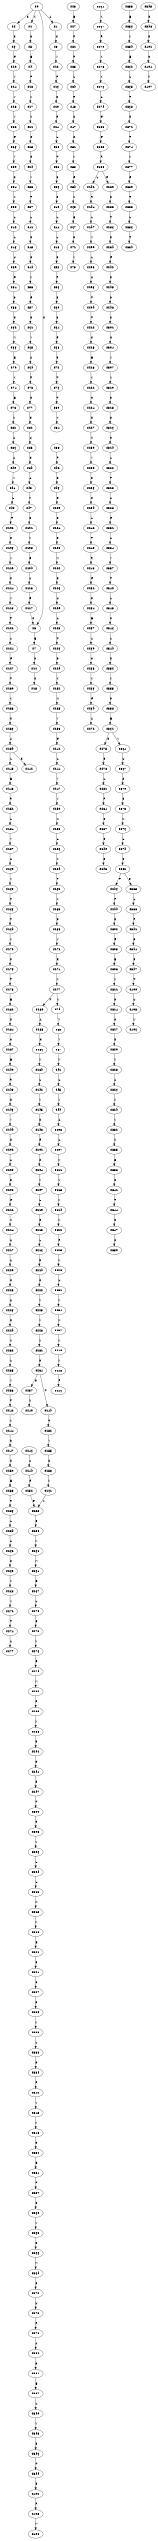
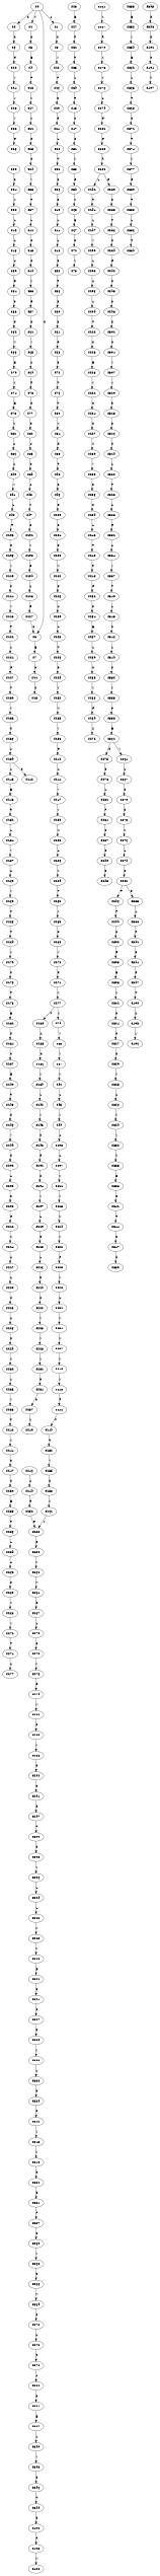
  strict digraph {
    fontname="DejaVu Sans Mono"
    node [fontname="DejaVu Sans Mono"]
    edge [fontname="DejaVu Sans Mono"]
    S0
    S1
    S2
    S3
    S4
    S5
    S6
    S7
    S8
    S9
    S10
    S11
    S12
    S13
    S14
    S15
    S16
    S17
    S18
    S20
    S21
    S22
    S24
    S25
    S26
    S23
    S27
    S28
    S29
    S30
    S31
    S32
    S33
    S34
    S35
    S36
    S37
    S38
    S39
    S40
    S41
    S42
    S43
    S44
    S45
    S46
    S47
    S48
    S49
    S50
    S51
    S52
    S53
    S54
    S55
    S56
    S57
    S58
    S59
    S60
    S61
    S62
    S63
    S64
    S65
    S66
    S67
    S68
    S69
    S70
    S71
    S72
    S73
    S74
    S75
    S76
    S77
    S78
    S80
    S81
    S82
    S79
    S83
    S84
    S85
    S86
    S87
    S88
    S89
    S90
    S91
    S92
    S93
    S94
    S95
    S96
    S97
    S98
    S99
    S100
    S101
    S102
    S103
    S104
    S105
    S106
    S107
    S108
    S109
    S110
    S111
    S112
    S113
    S114
    S115
    S116
    S117
    S118
    S119
    S120
    S121
    S122
    S123
    S124
    S125
    S126
    S127
    S128
    S129
    S130
    S131
    S132
    S133
    S134
    S135
    S136
    S137
    S138
    S139
    S140
    S141
    S142
    S145
    S143
    S144
    S146
    S147
    S148
    S149
    S150
    S151
    S152
    S153
    S154
    S155
    S156
    S157
    S158
    S159
    S160
    S161
    S162
    S163
    S255
    S165
    S166
    S164
    S167
    S168
    S169
    S170
    S171
    S172
    S173
    S174
    S175
    S176
    S177
    S178
    S179
    S180
    S181
    S182
    S183
    S184
    S185
    S186
    S187
    S188
    S189
    S190
    S191
    S280
    S192
    S193
    S194
    S195
    S196
    S197
    S198
    S199
    S200
    S201
    S202
    S203
    S204
    S205
    S206
    S207
    S208
    S209
    S210
    S211
    S212
    S213
    S214
    S215
    S216
    S217
    S218
    S219
    S220
    S221
    S222
    S223
    S224
    S225
    S226
    S227
    S228
    S229
    S230
    S231
    S232
    S233
    S234
    S235
    S236
    S237
    S238
    S239
    S240
    S241
    S242
    S244
    S245
    S247
    S248
    S246
    S249
    S250
    S251
    S252
    S253
    S254
    S256
    S257
    S258
    S259
    S260
    S261
    S262
    S263
    S264
    S265
    S266
    S267
    S268
    S269
    S270
    S271
    S272
    S273
    S274
    S276
    S277
    S275
    S278
    S279
    S281
    S282
    S283
    S284
    S285
    S286
    S287
    S288
    S289
    S290
    S291
    S292
    S293
    S294
    S295
    S297
    S298
    S296
    S299
    S300
    S301
    S302
    S303
    S304
    S305
    S306
    S307
    S308
    S309
    S310
    S311
    S312
    S313
    S314
    S315
    S316
    S317
    S318
    S319
    S320
    S321
    S322
    S323
    S324
    S325
    S326
    S327
    S328
    S329
    S330
    S331
    S332
    S333
    S334
    S335
    S336
    S337
    S338
    S339
    S340
    S341
    S342
    S343
    S344
    S345
    S346
    S347
    S348
    S349
    S350
    S351
    S352
    S354
    S355
    S353
    S356
    S357
    S358
    S359
    S360
    S361
    S362
    S363
    S364
    S365
    S366
    S367
    S368
    S369
    S370
    S371
    S372
    S373
    S374
    S375
    S376
    S377
    S378
    S379
    S380
    S381
    S382
    S383
    S384
    S385
    S386
    S387
    S388
    S389
    S390
    S391
    S393
    S394
    S396
    S397
    S395
    S398
    S399
    S400
    S401
    S402
    S403
    S404
    S405
    S406
    S407
    S408
    S0 -> S1 [label=K]
    S0 -> S2 [label=S]
    S0 -> S3 [label=C]
    S0 -> S4 [label=A]
    S1 -> S5 [label=D]
    S2 -> S6 [label=S]
    S3 -> S7 [label=E]
    S4 -> S8 [label=S]
    S5 -> S9 [label=E]
    S6 -> S10 [label=G]
    S7 -> S11 [label=D]
    S8 -> S12 [label=V]
    S9 -> S13 [label=P]
    S10 -> S14 [label=V]
    S11 -> S15 [label=S]
    S12 -> S16 [label=P]
    S13 -> S17 [label=K]
    S14 -> S18 [label=V]
    S16 -> S20 [label=I]
    S17 -> S21 [label=N]
    S18 -> S22 [label=V]
    S20 -> S24 [label=G]
    S21 -> S25 [label=F]
    S22 -> S26 [label=G]
    S24 -> S28 [label=L]
    S25 -> S29 [label=C]
-   S26 -> S30 [label=Y]
    S23 -> S27 [label=E]
    S27 -> S31 [label=R]
    S28 -> S32 [label=T]
    S29 -> S33 [label=Y]
    S30 -> S34 [label=S]
    S31 -> S35 [label=R]
    S32 -> S36 [label=S]
    S33 -> S37 [label=T]
    S34 -> S38 [label=K]
    S35 -> S39 [label=L]
    S36 -> S40 [label=S]
    S37 -> S41 [label=L]
    S38 -> S42 [label=L]
    S39 -> S43 [label=R]
    S40 -> S44 [label=L]
    S41 -> S45 [label=C]
    S42 -> S46 [label=L]
    S43 -> S47 [label=S]
    S44 -> S48 [label=L]
    S45 -> S49 [label=C]
    S46 -> S50 [label=H]
    S47 -> S51 [label=I]
    S48 -> S52 [label=S]
    S49 -> S53 [label=K]
    S50 -> S54 [label=G]
    S51 -> S55 [label=K]
    S52 -> S56 [label=R]
    S53 -> S57 [label=G]
    S54 -> S58 [label=D]
    S55 -> S59 [label=G]
    S56 -> S60 [label=I]
    S57 -> S61 [label=C]
    S58 -> S62 [label=F]
    S59 -> S63 [label=N]
    S60 -> S64 [label=S]
    S61 -> S65 [label=Y]
    S62 -> S66 [label=M]
    S63 -> S67 [label=E]
    S64 -> S68 [label=G]
    S65 -> S69 [label=H]
    S66 -> S70 [label=E]
    S67 -> S71 [label=D]
    S68 -> S72 [label=I]
    S69 -> S73 [label=R]
    S70 -> S74 [label=K]
    S71 -> S75 [label=V]
    S72 -> S76 [label=T]
    S73 -> S77 [label=D]
    S74 -> S78 [label=E]
    S76 -> S80 [label=T]
    S77 -> S81 [label=F]
    S78 -> S82 [label=N]
    S80 -> S84 [label=K]
    S81 -> S85 [label=H]
    S82 -> S86 [label=A]
    S79 -> S83 [label=Y]
    S83 -> S87 [label=Y]
+   S84 -> S88 [label=I]
    S85 -> S89 [label=S]
    S86 -> S90 [label=A]
    S87 -> S91 [label=K]
    S88 -> S92 [label=P]
    S89 -> S93 [label=A]
    S90 -> S94 [label=V]
    S91 -> S95 [label=L]
    S92 -> S96 [label=D]
    S93 -> S97 [label=M]
    S94 -> S98 [label=L]
    S95 -> S99 [label=V]
    S96 -> S100 [label=I]
    S97 -> S101 [label=F]
    S98 -> S102 [label=R]
    S99 -> S103 [label=A]
    S100 -> S104 [label=D]
    S101 -> S105 [label=V]
    S102 -> S106 [label=F]
    S103 -> S107 [label=L]
    S104 -> S108 [label=D]
    S105 -> S109 [label=G]
    S106 -> S110 [label=V]
    S107 -> S111 [label=K]
    S108 -> S112 [label=M]
    S109 -> S113 [label=A]
    S110 -> S114 [label=S]
    S111 -> S115 [label=V]
    S112 -> S116 [label=I]
    S113 -> S117 [label=G]
    S114 -> S118 [label=V]
    S115 -> S119 [label=K]
    S116 -> S120 [label=H]
    S117 -> S3 [label=C]
    S118 -> S121 [label=P]
    S119 -> S122 [label=K]
    S120 -> S123 [label=L]
    S121 -> S124 [label=L]
    S122 -> S125 [label=R]
    S123 -> S126 [label=T]
    S124 -> S127 [label=G]
    S125 -> S128 [label=K]
    S126 -> S129 [label=D]
    S127 -> S130 [label=T]
    S128 -> S131 [label=H]
    S129 -> S132 [label=K]
    S130 -> S133 [label=K]
    S131 -> S134 [label=K]
    S132 -> S135 [label=N]
    S133 -> S136 [label=S]
    S134 -> S137 [label=N]
    S135 -> S138 [label=Y]
    S136 -> S139 [label=A]
    S137 -> S140 [label=K]
    S138 -> S141 [label=G]
    S139 -> S142 [label=I]
    S139 -> S145 [label=L]
    S140 -> S143 [label=K]
    S141 -> S144 [label=L]
    S145 -> S148 [label=E]
    S143 -> S146 [label=P]
    S144 -> S147 [label=Y]
-   S234 -> S149 [label=T]
+   S146 -> S149 [label=T]
    S147 -> S150 [label=V]
    S148 -> S151 [label=R]
    S149 -> S152 [label=T]
    S150 -> S153 [label=N]
    S151 -> S154 [label=L]
    S152 -> S155 [label=Y]
    S153 -> S156 [label=L]
    S154 -> S157 [label=Y]
    S155 -> S158 [label=S]
    S156 -> S159 [label=K]
    S157 -> S160 [label=H]
    S158 -> S161 [label=K]
    S159 -> S162 [label=P]
    S160 -> S163 [label=V]
    S161 -> S255 [label=K]
    S162 -> S165 [label=K]
    S163 -> S166 [label=T]
    S255 -> S258 [label=F]
    S165 -> S168 [label=D]
    S166 -> S169 [label=T]
    S164 -> S167 [label=K]
    S167 -> S170 [label=R]
    S168 -> S171 [label=V]
    S169 -> S172 [label=K]
    S170 -> S173 [label=K]
    S171 -> S174 [label=I]
    S172 -> S175 [label=S]
    S173 -> S176 [label=K]
    S174 -> S177 [label=K]
    S175 -> S178 [label=P]
    S176 -> S179 [label=A]
    S177 -> S79 [label=K]
    S177 -> S180 [label=T]
    S178 -> S181 [label=E]
    S179 -> S182 [label=G]
    S180 -> S183 [label=A]
    S181 -> S184 [label=I]
    S182 -> S185 [label=G]
    S183 -> S186 [label=C]
    S184 -> S187 [label=Q]
    S185 -> S188 [label=R]
    S186 -> S189 [label=K]
    S187 -> S190 [label=E]
    S188 -> S191 [label=L]
    S188 -> S280 [label=G]
    S189 -> S192 [label=L]
    S190 -> S193 [label=R]
    S191 -> S194 [label=R]
    S280 -> S283 [label=S]
    S192 -> S195 [label=V]
    S193 -> S196 [label=I]
    S194 -> S197 [label=L]
    S195 -> S198 [label=S]
    S196 -> S199 [label=Y]
    S197 -> S200 [label=V]
    S198 -> S201 [label=G]
    S199 -> S202 [label=I]
    S200 -> S203 [label=L]
    S201 -> S204 [label=S]
    S202 -> S205 [label=A]
    S203 -> S206 [label=H]
    S204 -> S207 [label=V]
    S205 -> S208 [label=D]
-   S206 -> S209 [label=T]
+   S206 -> S209 [label=L]
    S207 -> S210 [label=L]
    S208 -> S211 [label=G]
    S209 -> S212 [label=T]
    S210 -> S213 [label=G]
    S211 -> S214 [label=N]
    S212 -> S215 [label=S]
    S213 -> S216 [label=L]
    S214 -> S217 [label=H]
    S215 -> S218 [label=E]
    S216 -> S219 [label=D]
    S217 -> S220 [label=A]
    S218 -> S221 [label=K]
    S219 -> S222 [label=Q]
    S220 -> S223 [label=C]
    S221 -> S224 [label=Q]
    S222 -> S225 [label=V]
    S223 -> S226 [label=H]
    S224 -> S227 [label=I]
    S225 -> S228 [label=V]
    S226 -> S229 [label=I]
    S227 -> S230 [label=N]
    S228 -> S231 [label=W]
    S229 -> S232 [label=N]
    S230 -> S233 [label=Y]
    S231 -> S234 [label=D]
    S232 -> S235 [label=L]
    S233 -> S236 [label=D]
    S234 -> S237 [label=D]
    S235 -> S238 [label=V]
    S236 -> S239 [label=S]
    S237 -> S240 [label=N]
    S238 -> S241 [label=P]
    S239 -> S242 [label=L]
    S241 -> S244 [label=K]
    S242 -> S245 [label=T]
    S244 -> S247 [label=D]
    S245 -> S248 [label=R]
    S247 -> S250 [label=S]
    S248 -> S251 [label=G]
    S246 -> S249 [label=A]
    S249 -> S252 [label=G]
    S250 -> S253 [label=E]
    S251 -> S254 [label=D]
    S252 -> S255 [label=G]
    S253 -> S256 [label=R]
    S254 -> S257 [label=E]
    S256 -> S259 [label=L]
    S257 -> S260 [label=L]
    S258 -> S261 [label=K]
    S259 -> S262 [label=A]
    S260 -> S263 [label=Q]
    S261 -> S264 [label=M]
    S262 -> S265 [label=S]
    S263 -> S266 [label=K]
    S264 -> S267 [label=E]
    S265 -> S268 [label=K]
    S266 -> S269 [label=G]
    S267 -> S270 [label=L]
    S268 -> S271 [label=V]
    S269 -> S272 [label=A]
    S270 -> S273 [label=F]
    S271 -> S274 [label=T]
    S273 -> S276 [label=K]
    S274 -> S277 [label=A]
    S276 -> S279 [label=G]
    S275 -> S278 [label=I]
    S278 -> S281 [label=L]
    S279 -> S282 [label=M]
    S281 -> S284 [label=R]
    S282 -> S285 [label=R]
    S283 -> S286 [label=T]
    S284 -> S287 [label=Q]
    S285 -> S288 [label=K]
    S286 -> S289 [label=I]
    S287 -> S290 [label=Q]
    S288 -> S291 [label=D]
    S289 -> S292 [label=G]
    S290 -> S293 [label=D]
    S291 -> S294 [label=D]
    S292 -> S295 [label=I]
    S294 -> S297 [label=I]
    S295 -> S298 [label=D]
    S297 -> S300 [label=T]
    S298 -> S301 [label=S]
    S296 -> S299 [label=P]
    S299 -> S302 [label=I]
    S300 -> S303 [label=Q]
    S301 -> S304 [label=C]
    S302 -> S305 [label=G]
    S303 -> S306 [label=V]
    S304 -> S307 [label=V]
    S305 -> S308 [label=E]
    S306 -> S309 [label=L]
    S307 -> S310 [label=W]
    S308 -> S311 [label=K]
    S309 -> S312 [label=L]
    S310 -> S313 [label=D]
    S311 -> S314 [label=D]
    S312 -> S315 [label=N]
    S313 -> S316 [label=D]
    S314 -> S317 [label=Q]
    S315 -> S318 [label=K]
    S316 -> S319 [label=Q]
    S317 -> S320 [label=I]
    S318 -> S321 [label=E]
    S319 -> S322 [label=L]
    S320 -> S323 [label=K]
    S321 -> S324 [label=I]
    S322 -> S325 [label=T]
    S323 -> S326 [label=A]
    S324 -> S327 [label=Q]
    S325 -> S328 [label=A]
    S326 -> S329 [label=K]
    S327 -> S330 [label=D]
    S328 -> S331 [label=G]
    S329 -> S332 [label=V]
    S330 -> S333 [label=K]
    S331 -> S334 [label=A]
    S332 -> S335 [label=N]
    S333 -> S336 [label=L]
    S334 -> S337 [label=Y]
    S335 -> S338 [label=E]
    S336 -> S339 [label=D]
    S337 -> S340 [label=T]
    S338 -> S341 [label=I]
    S339 -> S342 [label=R]
    S340 -> S343 [label=L]
    S341 -> S344 [label=T]
    S342 -> S345 [label=V]
    S343 -> S346 [label=Q]
    S344 -> S347 [label=D]
    S345 -> S348 [label=K]
    S346 -> S349 [label=L]
    S347 -> S350 [label=S]
    S348 -> S351 [label=D]
    S349 -> S352 [label=I]
    S351 -> S354 [label=E]
    S352 -> S355 [label=K]
    S354 -> S357 [label=P]
    S355 -> S358 [label=D]
    S353 -> S356 [label=E]
    S356 -> S359 [label=V]
    S357 -> S360 [label=Q]
    S358 -> S361 [label=E]
    S359 -> S362 [label=E]
    S360 -> S363 [label=V]
    S361 -> S275 [label=F]
    S361 -> S364 [label=V]
    S362 -> S365 [label=L]
    S363 -> S366 [label=D]
    S364 -> S367 [label=H]
    S365 -> S368 [label=T]
    S366 -> S369 [label=M]
    S367 -> S370 [label=S]
    S368 -> S371 [label=I]
    S369 -> S372 [label=S]
    S370 -> S373 [label=S]
    S371 -> S374 [label=T]
    S372 -> S375 [label=H]
    S373 -> S376 [label=N]
    S374 -> S377 [label=K]
    S375 -> S378 [label=R]
    S376 -> S379 [label=L]
    S377 -> S380 [label=G]
    S378 -> S381 [label=A]
    S379 -> S382 [label=Q]
    S380 -> S383 [label=T]
    S381 -> S384 [label=D]
    S382 -> S296 [label=P]
    S382 -> S385 [label=F]
    S383 -> S386 [label=L]
    S384 -> S387 [label=E]
    S385 -> S388 [label=L]
    S386 -> S389 [label=T]
    S387 -> S390 [label=L]
    S388 -> S391 [label=R]
    S390 -> S393 [label=V]
    S391 -> S394 [label=D]
    S393 -> S396 [label=I]
    S394 -> S397 [label=I]
    S396 -> S399 [label=T]
    S397 -> S400 [label=T]
    S395 -> S398 [label=F]
    S398 -> S401 [label=I]
    S399 -> S402 [label=I]
    S400 -> S403 [label=H]
    S401 -> S404 [label=Q]
    S402 -> S405 [label=R]
    S403 -> S406 [label=W]
    S404 -> S407 [label=M]
    S405 -> S408 [label=M]
  }
